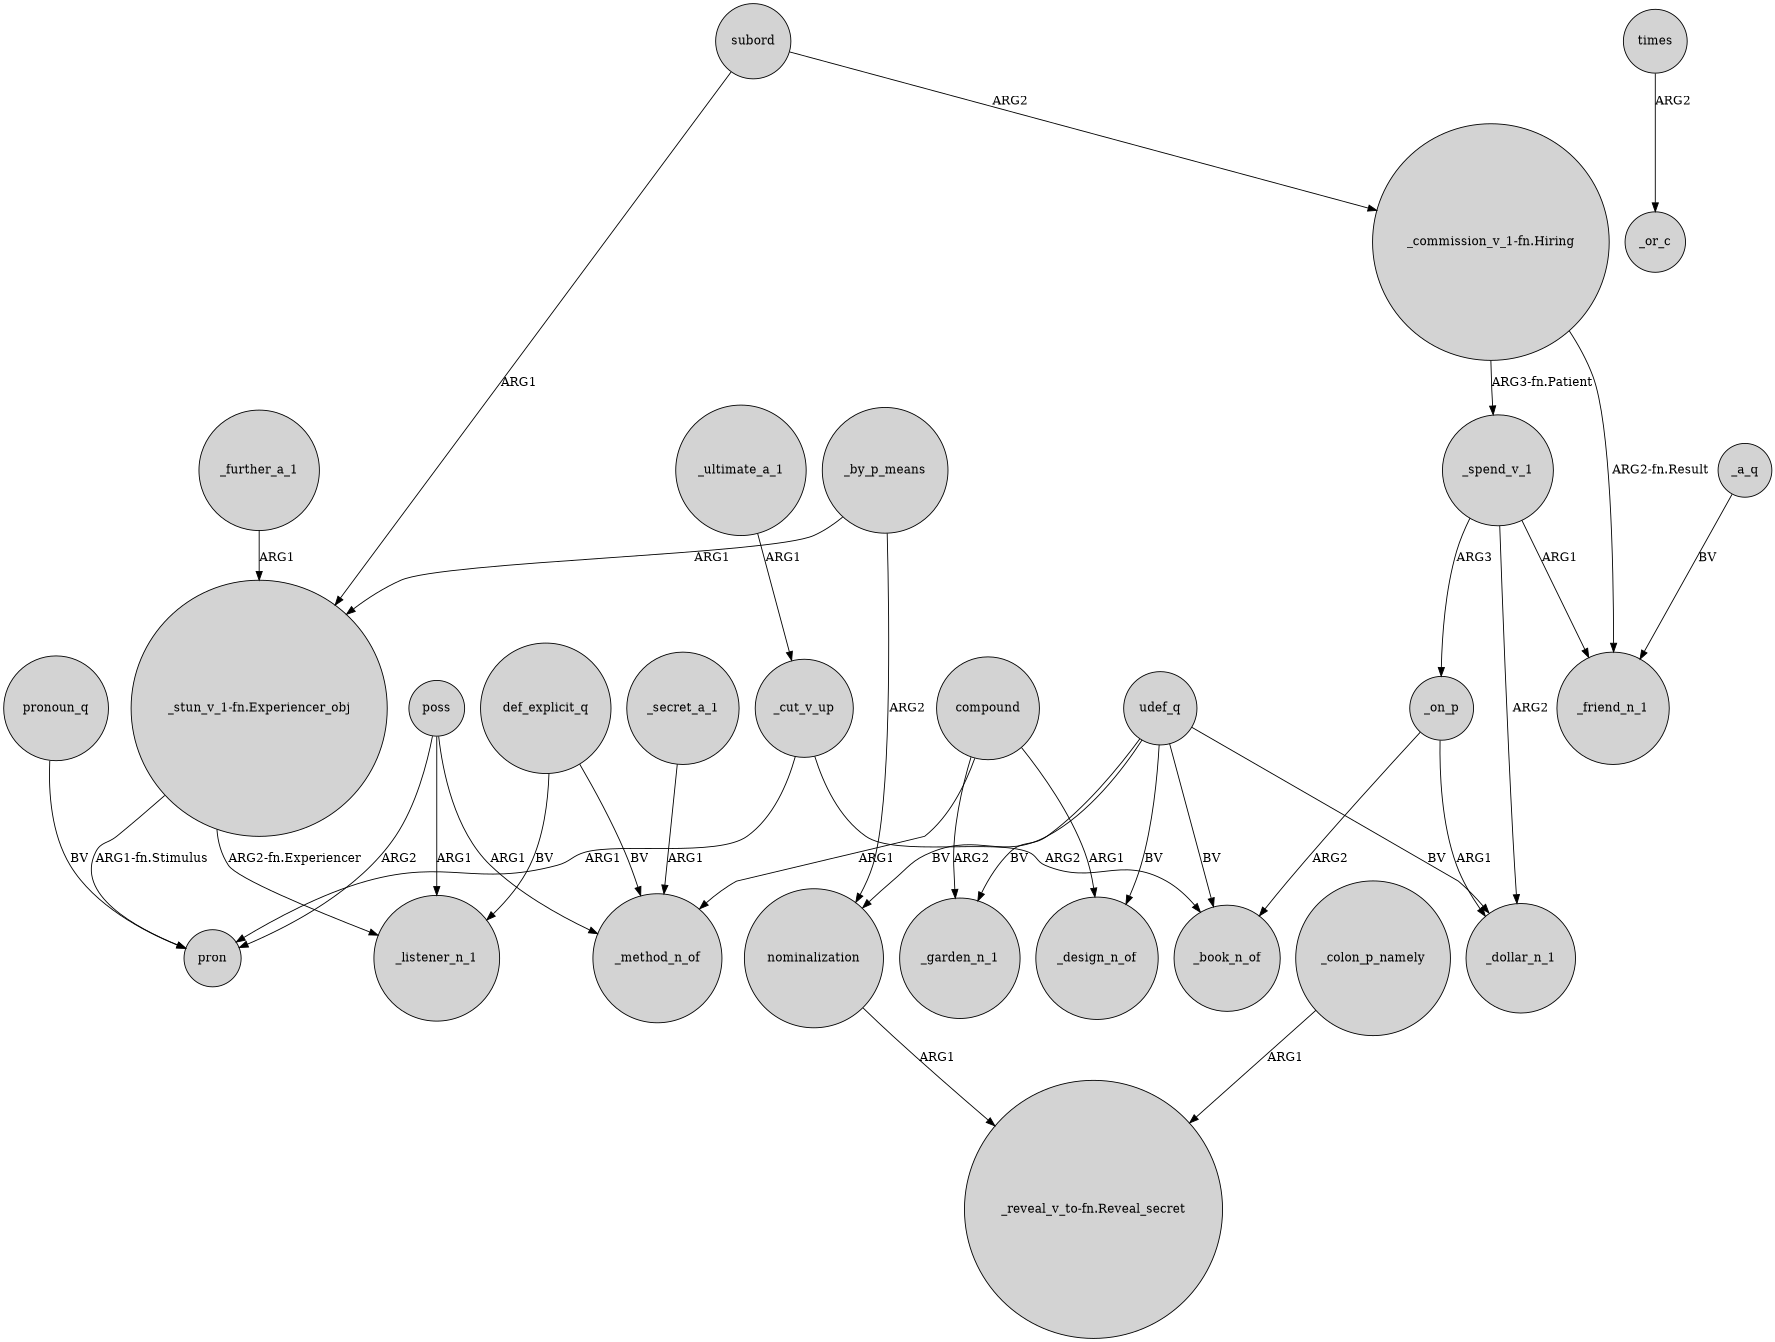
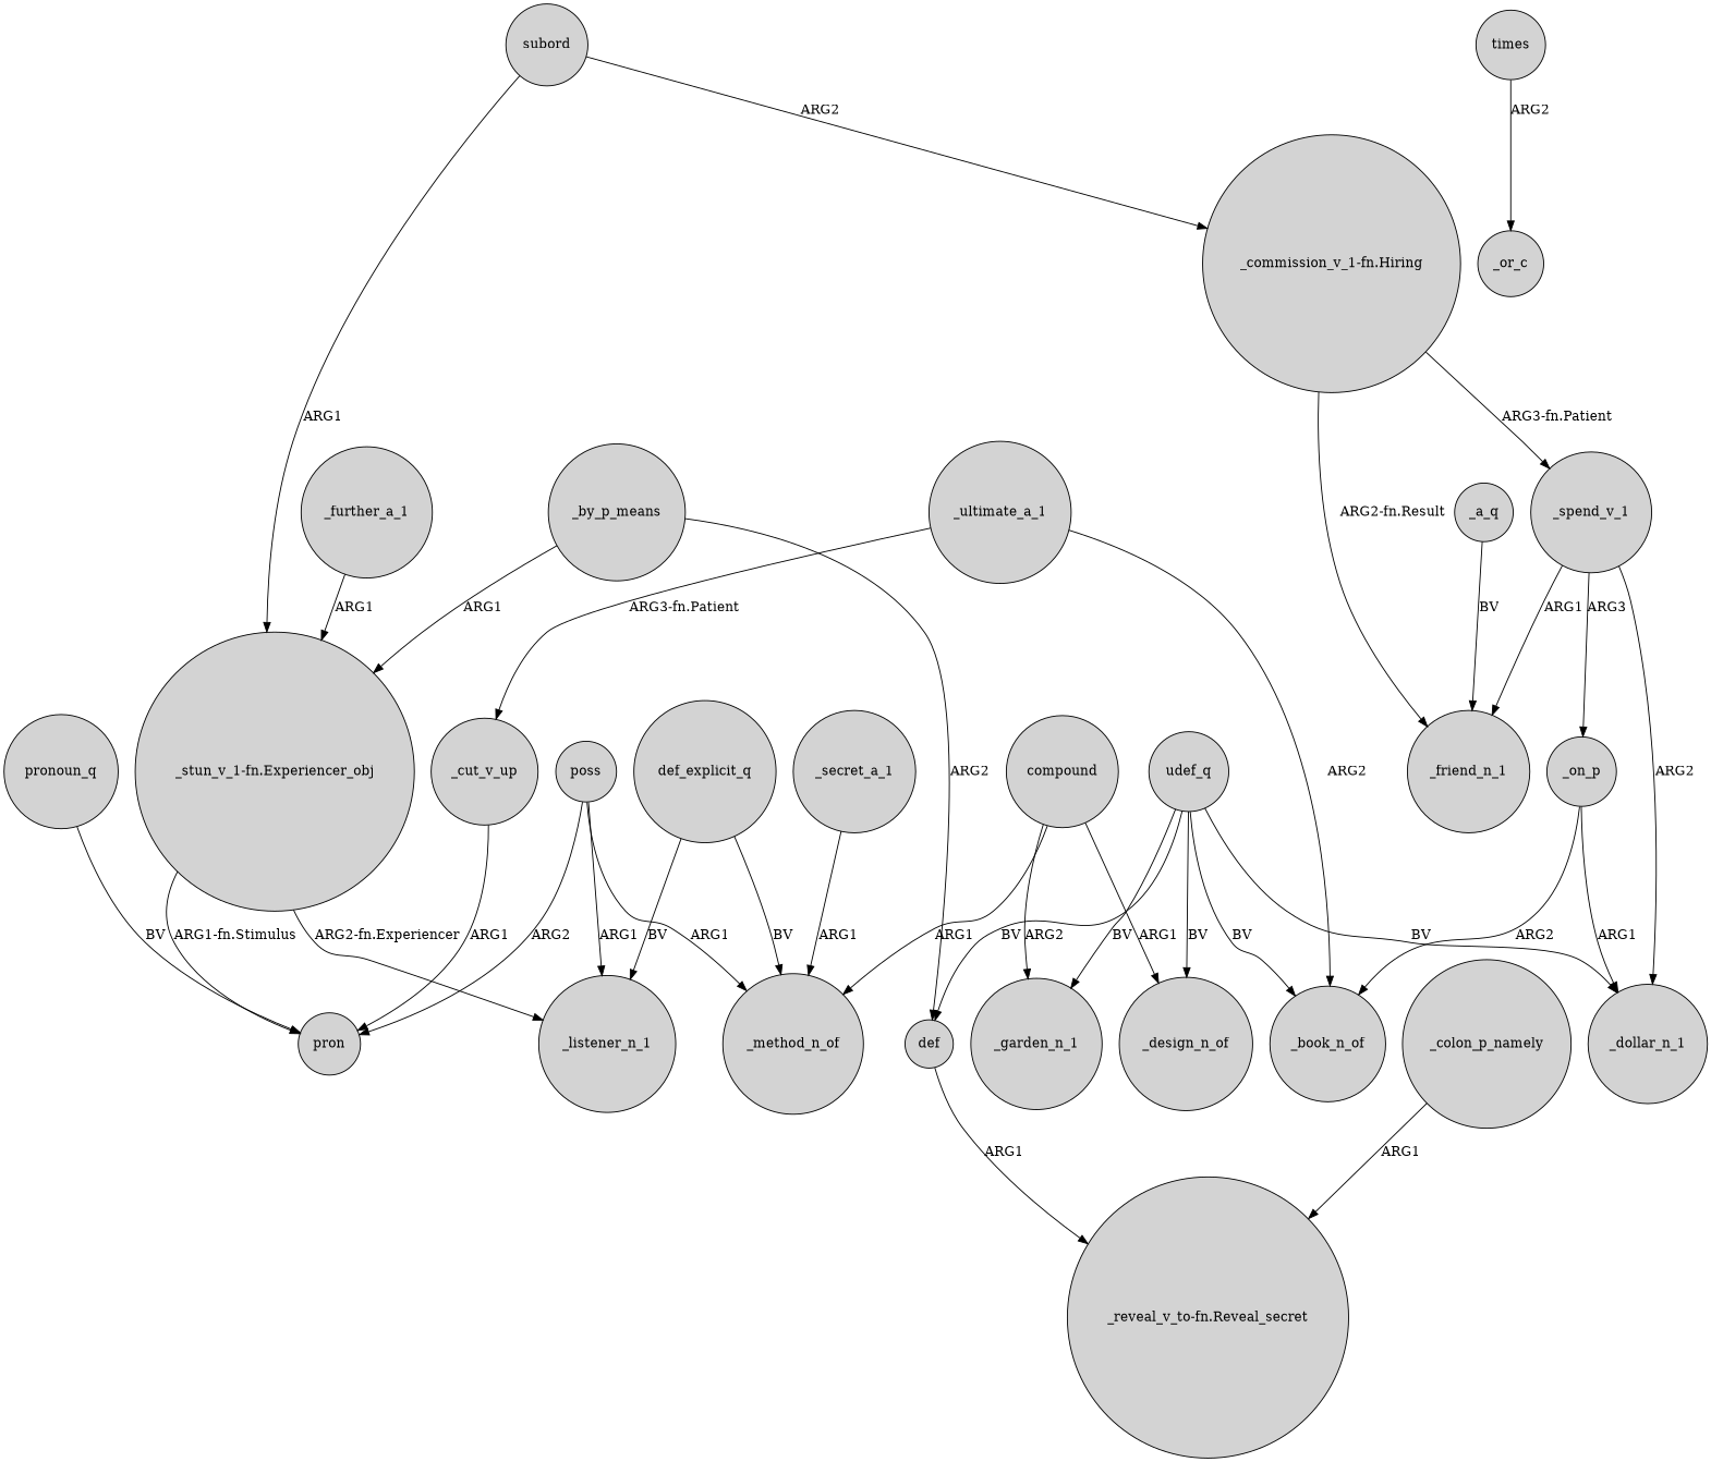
  digraph {
    node [shape=circle style=filled]
    _cut_v_up
    pron
    _book_n_of
    "_stun_v_1-fn.Experiencer_obj"
    _listener_n_1
    _by_p_means
-   nominalization
+   nominalization [label=def]
    "_reveal_v_to-fn.Reveal_secret"
    _spend_v_1
    _friend_n_1
    _dollar_n_1
    _on_p
    poss
    _method_n_of
    udef_q
    _garden_n_1
    _design_n_of
    compound
    "_commission_v_1-fn.Hiring"
    def_explicit_q
    subord
    _ultimate_a_1
    _a_q
    pronoun_q
    _secret_a_1
    _colon_p_namely
    times
    _or_c
    _further_a_1
    _cut_v_up -> pron [label=ARG1]
-   _cut_v_up -> _book_n_of [label=ARG2]
+   _ultimate_a_1 -> _book_n_of [label=ARG2]
    "_stun_v_1-fn.Experiencer_obj" -> pron [label="ARG1-fn.Stimulus"]
    "_stun_v_1-fn.Experiencer_obj" -> _listener_n_1 [label="ARG2-fn.Experiencer"]
    _by_p_means -> "_stun_v_1-fn.Experiencer_obj" [label=ARG1]
    _by_p_means -> nominalization [label=ARG2]
    nominalization -> "_reveal_v_to-fn.Reveal_secret" [label=ARG1]
    _spend_v_1 -> _friend_n_1 [label=ARG1]
    _spend_v_1 -> _dollar_n_1 [label=ARG2]
    _spend_v_1 -> _on_p [label=ARG3]
    _on_p -> _book_n_of [label=ARG2]
    _on_p -> _dollar_n_1 [label=ARG1]
    poss -> pron [label=ARG2]
    poss -> _listener_n_1 [label=ARG1]
    poss -> _method_n_of [label=ARG1]
    udef_q -> _book_n_of [label=BV]
    udef_q -> nominalization [label=BV]
    udef_q -> _dollar_n_1 [label=BV]
    udef_q -> _garden_n_1 [label=BV]
    udef_q -> _design_n_of [label=BV]
    compound -> _method_n_of [label=ARG1]
    compound -> _garden_n_1 [label=ARG2]
    compound -> _design_n_of [label=ARG1]
    "_commission_v_1-fn.Hiring" -> _spend_v_1 [label="ARG3-fn.Patient"]
    "_commission_v_1-fn.Hiring" -> _friend_n_1 [label="ARG2-fn.Result"]
    def_explicit_q -> _listener_n_1 [label=BV]
    def_explicit_q -> _method_n_of [label=BV]
    subord -> "_stun_v_1-fn.Experiencer_obj" [label=ARG1]
    subord -> "_commission_v_1-fn.Hiring" [label=ARG2]
-   _ultimate_a_1 -> _cut_v_up [label=ARG1]
+   _ultimate_a_1 -> _cut_v_up [label="ARG3-fn.Patient"]
    _a_q -> _friend_n_1 [label=BV]
    pronoun_q -> pron [label=BV]
    _secret_a_1 -> _method_n_of [label=ARG1]
    _colon_p_namely -> "_reveal_v_to-fn.Reveal_secret" [label=ARG1]
    times -> _or_c [label=ARG2]
    _further_a_1 -> "_stun_v_1-fn.Experiencer_obj" [label=ARG1]
  }
